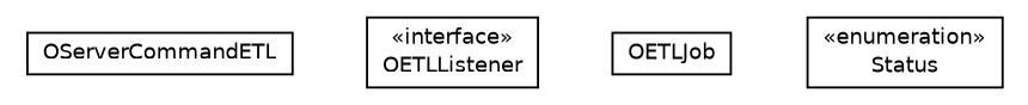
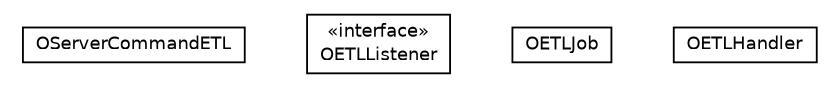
  digraph {
    nodesep=0.25
    ranksep=0.5
    node [fontcolor=black fontname=Helvetica fontsize=10.0 shape=plaintext]
    n1 [label=<<table title="com.orientechnologies.orient.etl.http.OServerCommandETL" border="0" cellborder="1" cellspacing="0" cellpadding="2" port="p" href="./OServerCommandETL.html"> 		<tr><td><table border="0" cellspacing="0" cellpadding="1"> <tr><td align="center" balign="center"> OServerCommandETL </td></tr> 		</table></td></tr> 		</table>>]
    n2 [label=<<table title="com.orientechnologies.orient.etl.http.OETLListener" border="0" cellborder="1" cellspacing="0" cellpadding="2" port="p" href="./OETLListener.html"> 		<tr><td><table border="0" cellspacing="0" cellpadding="1"> <tr><td align="center" balign="center"> &#171;interface&#187; </td></tr> <tr><td align="center" balign="center"> OETLListener </td></tr> 		</table></td></tr> 		</table>>]
    n3 [label=<<table title="com.orientechnologies.orient.etl.http.OETLJob" border="0" cellborder="1" cellspacing="0" cellpadding="2" port="p" href="./OETLJob.html"> 		<tr><td><table border="0" cellspacing="0" cellpadding="1"> <tr><td align="center" balign="center"> OETLJob </td></tr> 		</table></td></tr> 		</table>>]
-   n4 [label=<<table title="com.orientechnologies.orient.etl.http.OETLJob.Status" border="0" cellborder="1" cellspacing="0" cellpadding="2" port="p" href="./OETLJob.Status.html"> 		<tr><td><table border="0" cellspacing="0" cellpadding="1"> <tr><td align="center" balign="center"> &#171;enumeration&#187; </td></tr> <tr><td align="center" balign="center"> Status </td></tr> 		</table></td></tr> 		</table>>]
+   n5 [label=<<table title="com.orientechnologies.orient.etl.http.OETLHandler" border="0" cellborder="1" cellspacing="0" cellpadding="2" port="p" href="./OETLHandler.html"> 		<tr><td><table border="0" cellspacing="0" cellpadding="1"> <tr><td align="center" balign="center"> OETLHandler </td></tr> 		</table></td></tr> 		</table>>]
  }
